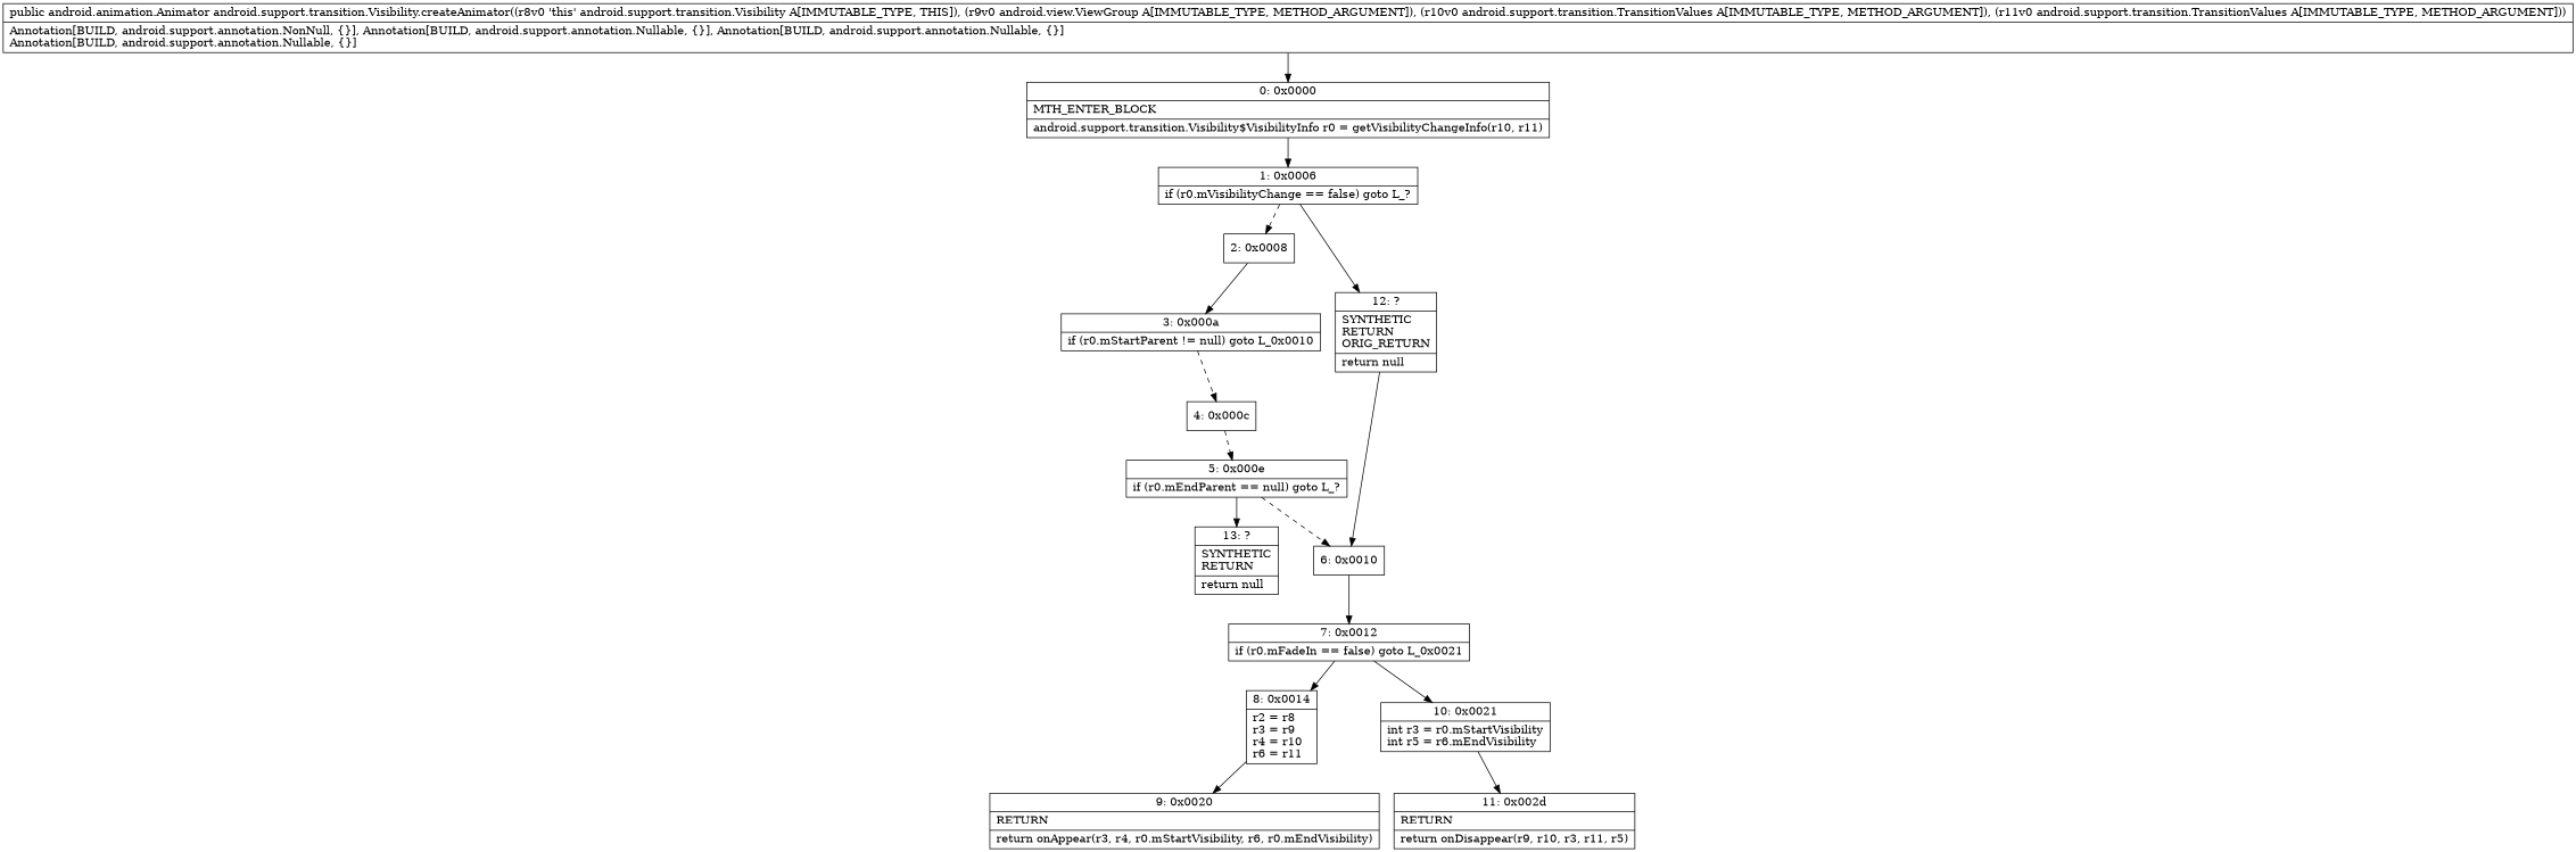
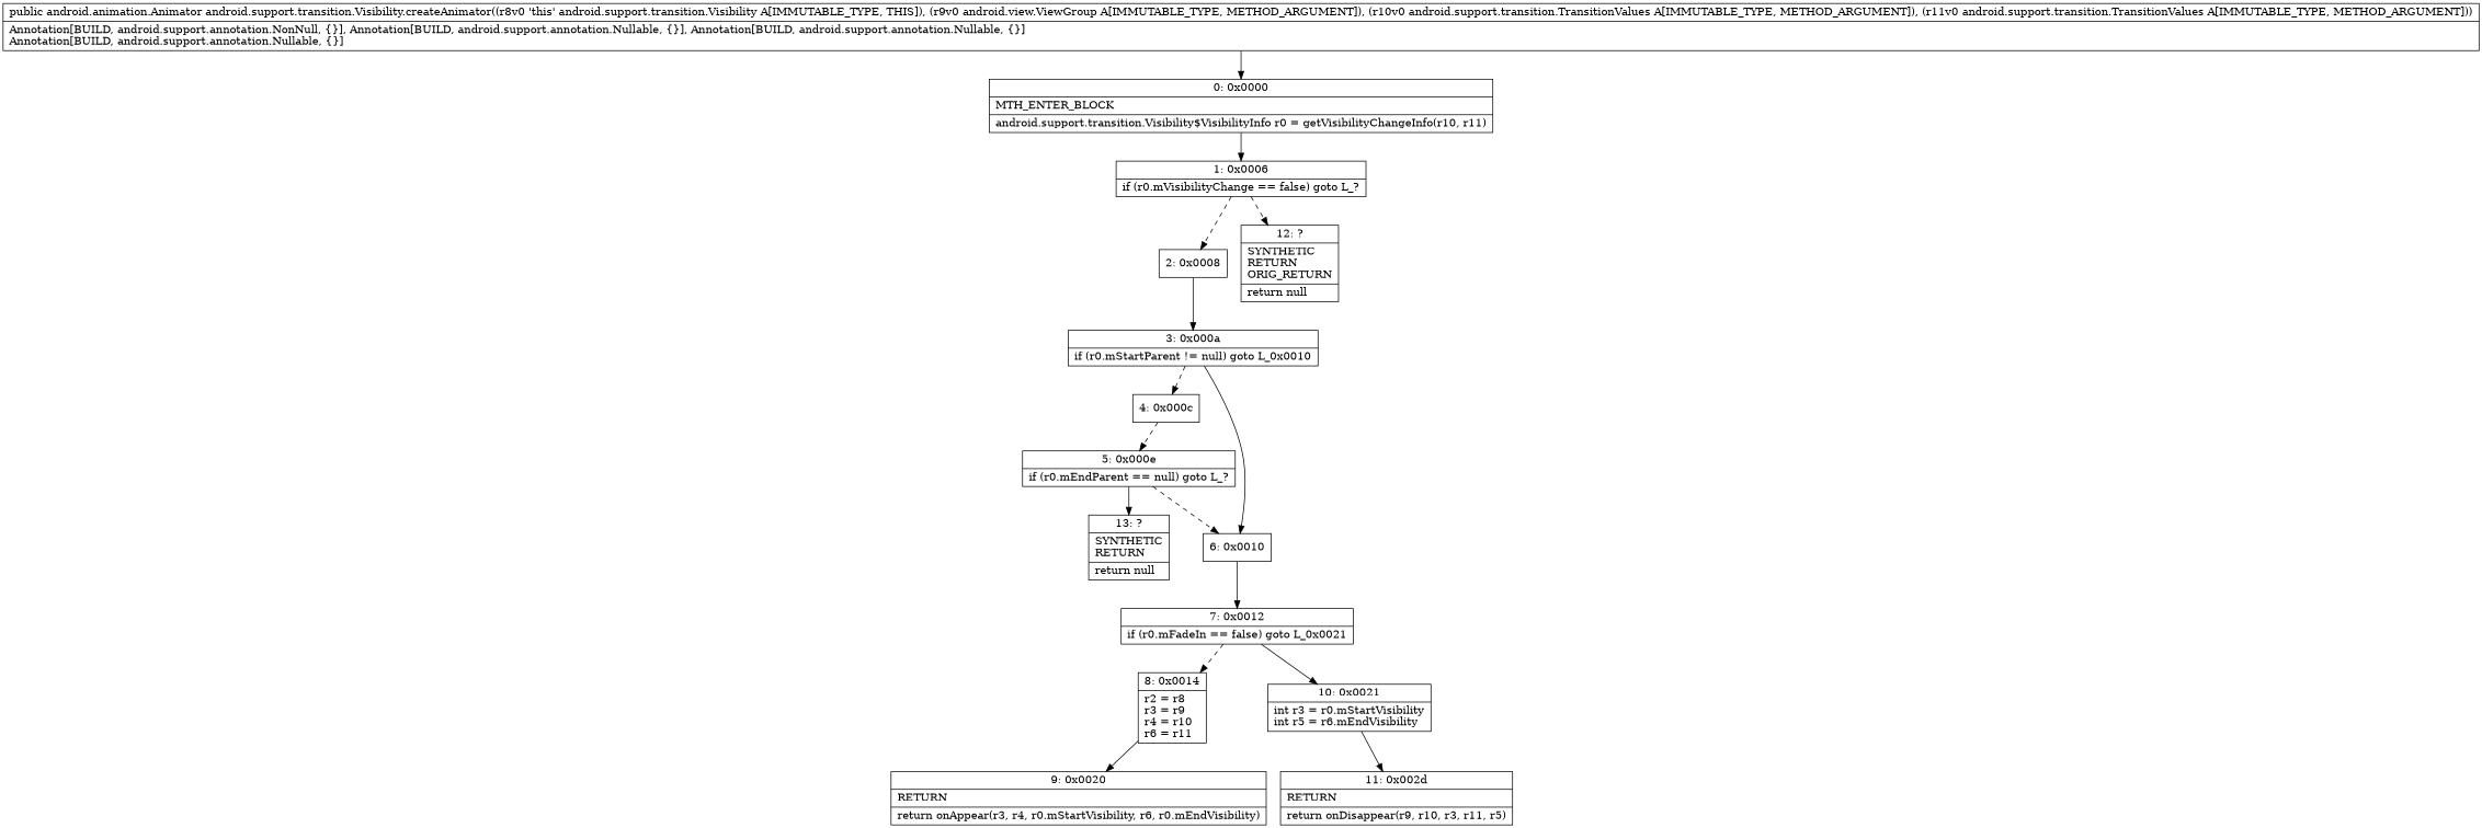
  digraph {
    node [shape=record]
    n1 [label="{0\:\ 0x0000|MTH_ENTER_BLOCK\l|android.support.transition.Visibility$VisibilityInfo r0 = getVisibilityChangeInfo(r10, r11)\l}"]
    n2 [label="{1\:\ 0x0006|if (r0.mVisibilityChange == false) goto L_?\l}"]
    n3 [label="{2\:\ 0x0008}"]
    n4 [label="{12\:\ ?|SYNTHETIC\lRETURN\lORIG_RETURN\l|return null\l}"]
    n5 [label="{3\:\ 0x000a|if (r0.mStartParent != null) goto L_0x0010\l}"]
    n6 [label="{4\:\ 0x000c}"]
    n7 [label="{6\:\ 0x0010}"]
    n8 [label="{5\:\ 0x000e|if (r0.mEndParent == null) goto L_?\l}"]
    n9 [label="{7\:\ 0x0012|if (r0.mFadeIn == false) goto L_0x0021\l}"]
    n10 [label="{13\:\ ?|SYNTHETIC\lRETURN\l|return null\l}"]
    n11 [label="{8\:\ 0x0014|r2 = r8\lr3 = r9\lr4 = r10\lr6 = r11\l}"]
    n12 [label="{10\:\ 0x0021|int r3 = r0.mStartVisibility\lint r5 = r6.mEndVisibility\l}"]
    n13 [label="{9\:\ 0x0020|RETURN\l|return onAppear(r3, r4, r0.mStartVisibility, r6, r0.mEndVisibility)\l}"]
    n14 [label="{11\:\ 0x002d|RETURN\l|return onDisappear(r9, r10, r3, r11, r5)\l}"]
    n15 [label="{public android.animation.Animator android.support.transition.Visibility.createAnimator((r8v0 'this' android.support.transition.Visibility A[IMMUTABLE_TYPE, THIS]), (r9v0 android.view.ViewGroup A[IMMUTABLE_TYPE, METHOD_ARGUMENT]), (r10v0 android.support.transition.TransitionValues A[IMMUTABLE_TYPE, METHOD_ARGUMENT]), (r11v0 android.support.transition.TransitionValues A[IMMUTABLE_TYPE, METHOD_ARGUMENT]))  | Annotation[BUILD, android.support.annotation.NonNull, \{\}], Annotation[BUILD, android.support.annotation.Nullable, \{\}], Annotation[BUILD, android.support.annotation.Nullable, \{\}]\lAnnotation[BUILD, android.support.annotation.Nullable, \{\}]\l}"]
    n1 -> n2
    n2 -> n3 [style=dashed]
-   n2 -> n4
+   n2 -> n4 [style=dashed]
    n3 -> n5
    n5 -> n6 [style=dashed]
-   n4 -> n7
+   n5 -> n7
    n6 -> n8 [style=dashed]
    n7 -> n9
    n8 -> n7 [style=dashed]
    n8 -> n10
-   n9 -> n11 [style=solid]
+   n9 -> n11 [style=dashed]
    n9 -> n12
    n11 -> n13
    n12 -> n14
    n15 -> n1
  }
